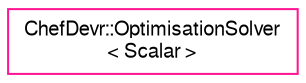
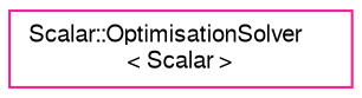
  digraph {
    rankdir=LR
-   n1 [color=deeppink fillcolor=white fontname=FreeSans fontsize=10 height=0.2 label="ChefDevr::OptimisationSolver\l\< Scalar \>" shape=record style=filled width=0.4]
+   n1 [color=deeppink fillcolor=white fontname=FreeSans fontsize=10 height=0.2 label="Scalar::OptimisationSolver\l\< Scalar \>" shape=record style=filled width=0.4]
  }
